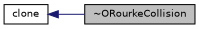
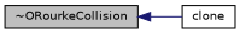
  digraph {
    rankdir=LR
    node [color=black fontname=Helvetica fontsize=10 shape=record]
    n1 [fillcolor=grey75 fontcolor=black height=0.2 label="~ORourkeCollision" style=filled width=0.4]
    n2 [height=0.2 label=clone width=0.4]
-   n2 -> n1 [color=midnightblue dir=back fontname=Helvetica fontsize=10 labelfontname=Helvetica labelfontsize=10 style=solid]
+   n1 -> n2 [color=midnightblue dir=back fontname=Helvetica fontsize=10 labelfontname=Helvetica labelfontsize=10 style=solid]
  }
